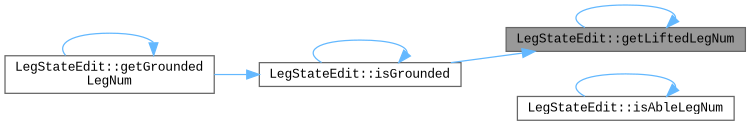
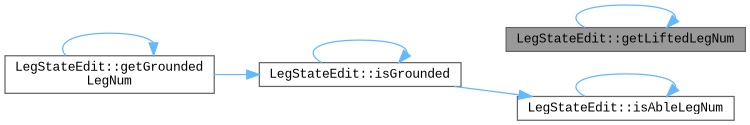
  digraph {
    fontname="Liberation Mono"
    rankdir=LR
    node [color=grey40 fillcolor=white fontname="Liberation Mono" fontsize=10 shape=box style=filled]
    edge [color=steelblue1 fontname="Liberation Mono" fontsize=10 labelfontname=Helvetica labelfontsize=10 style=solid]
    n1 [color=gray40 fillcolor=grey60 fontcolor=black height=0.2 label="LegStateEdit::getLiftedLegNum" width=0.4]
    n2 [height=0.2 label="LegStateEdit::getGrounded\lLegNum" width=0.4]
    n3 [height=0.2 label="LegStateEdit::isGrounded" width=0.4]
    n4 [height=0.2 label="LegStateEdit::isAbleLegNum" width=0.4]
    n1 -> n1
    n2 -> n2
    n2 -> n3
    n3 -> n3
-   n3 -> n1
+   n3 -> n4
    n4 -> n4
  }
